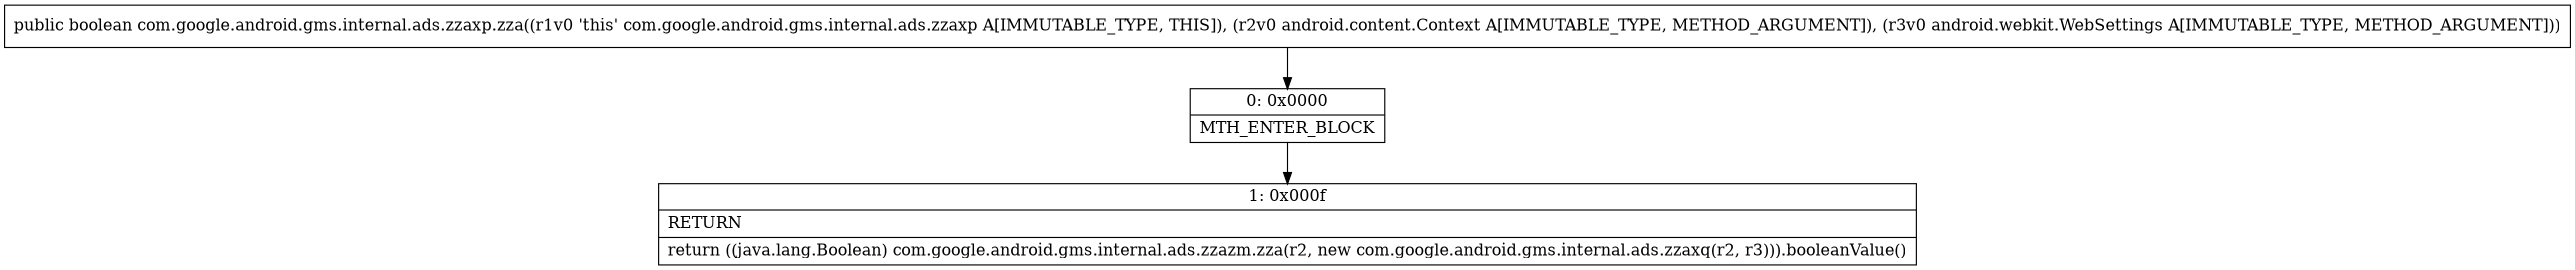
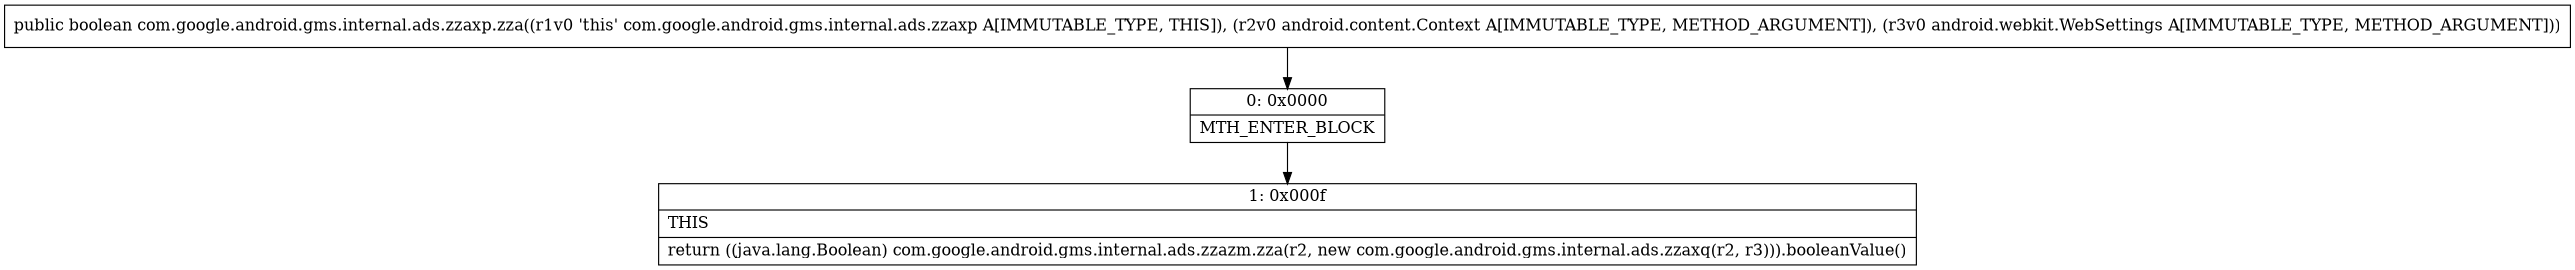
  digraph {
    node [shape=record]
    n1 [label="{0\:\ 0x0000|MTH_ENTER_BLOCK\l}"]
-   n2 [label="{1\:\ 0x000f|RETURN\l|return ((java.lang.Boolean) com.google.android.gms.internal.ads.zzazm.zza(r2, new com.google.android.gms.internal.ads.zzaxq(r2, r3))).booleanValue()\l}"]
+   n2 [label="{1\:\ 0x000f|THIS\l|return ((java.lang.Boolean) com.google.android.gms.internal.ads.zzazm.zza(r2, new com.google.android.gms.internal.ads.zzaxq(r2, r3))).booleanValue()\l}"]
    n3 [label="{public boolean com.google.android.gms.internal.ads.zzaxp.zza((r1v0 'this' com.google.android.gms.internal.ads.zzaxp A[IMMUTABLE_TYPE, THIS]), (r2v0 android.content.Context A[IMMUTABLE_TYPE, METHOD_ARGUMENT]), (r3v0 android.webkit.WebSettings A[IMMUTABLE_TYPE, METHOD_ARGUMENT])) }"]
    n1 -> n2
    n3 -> n1
  }
